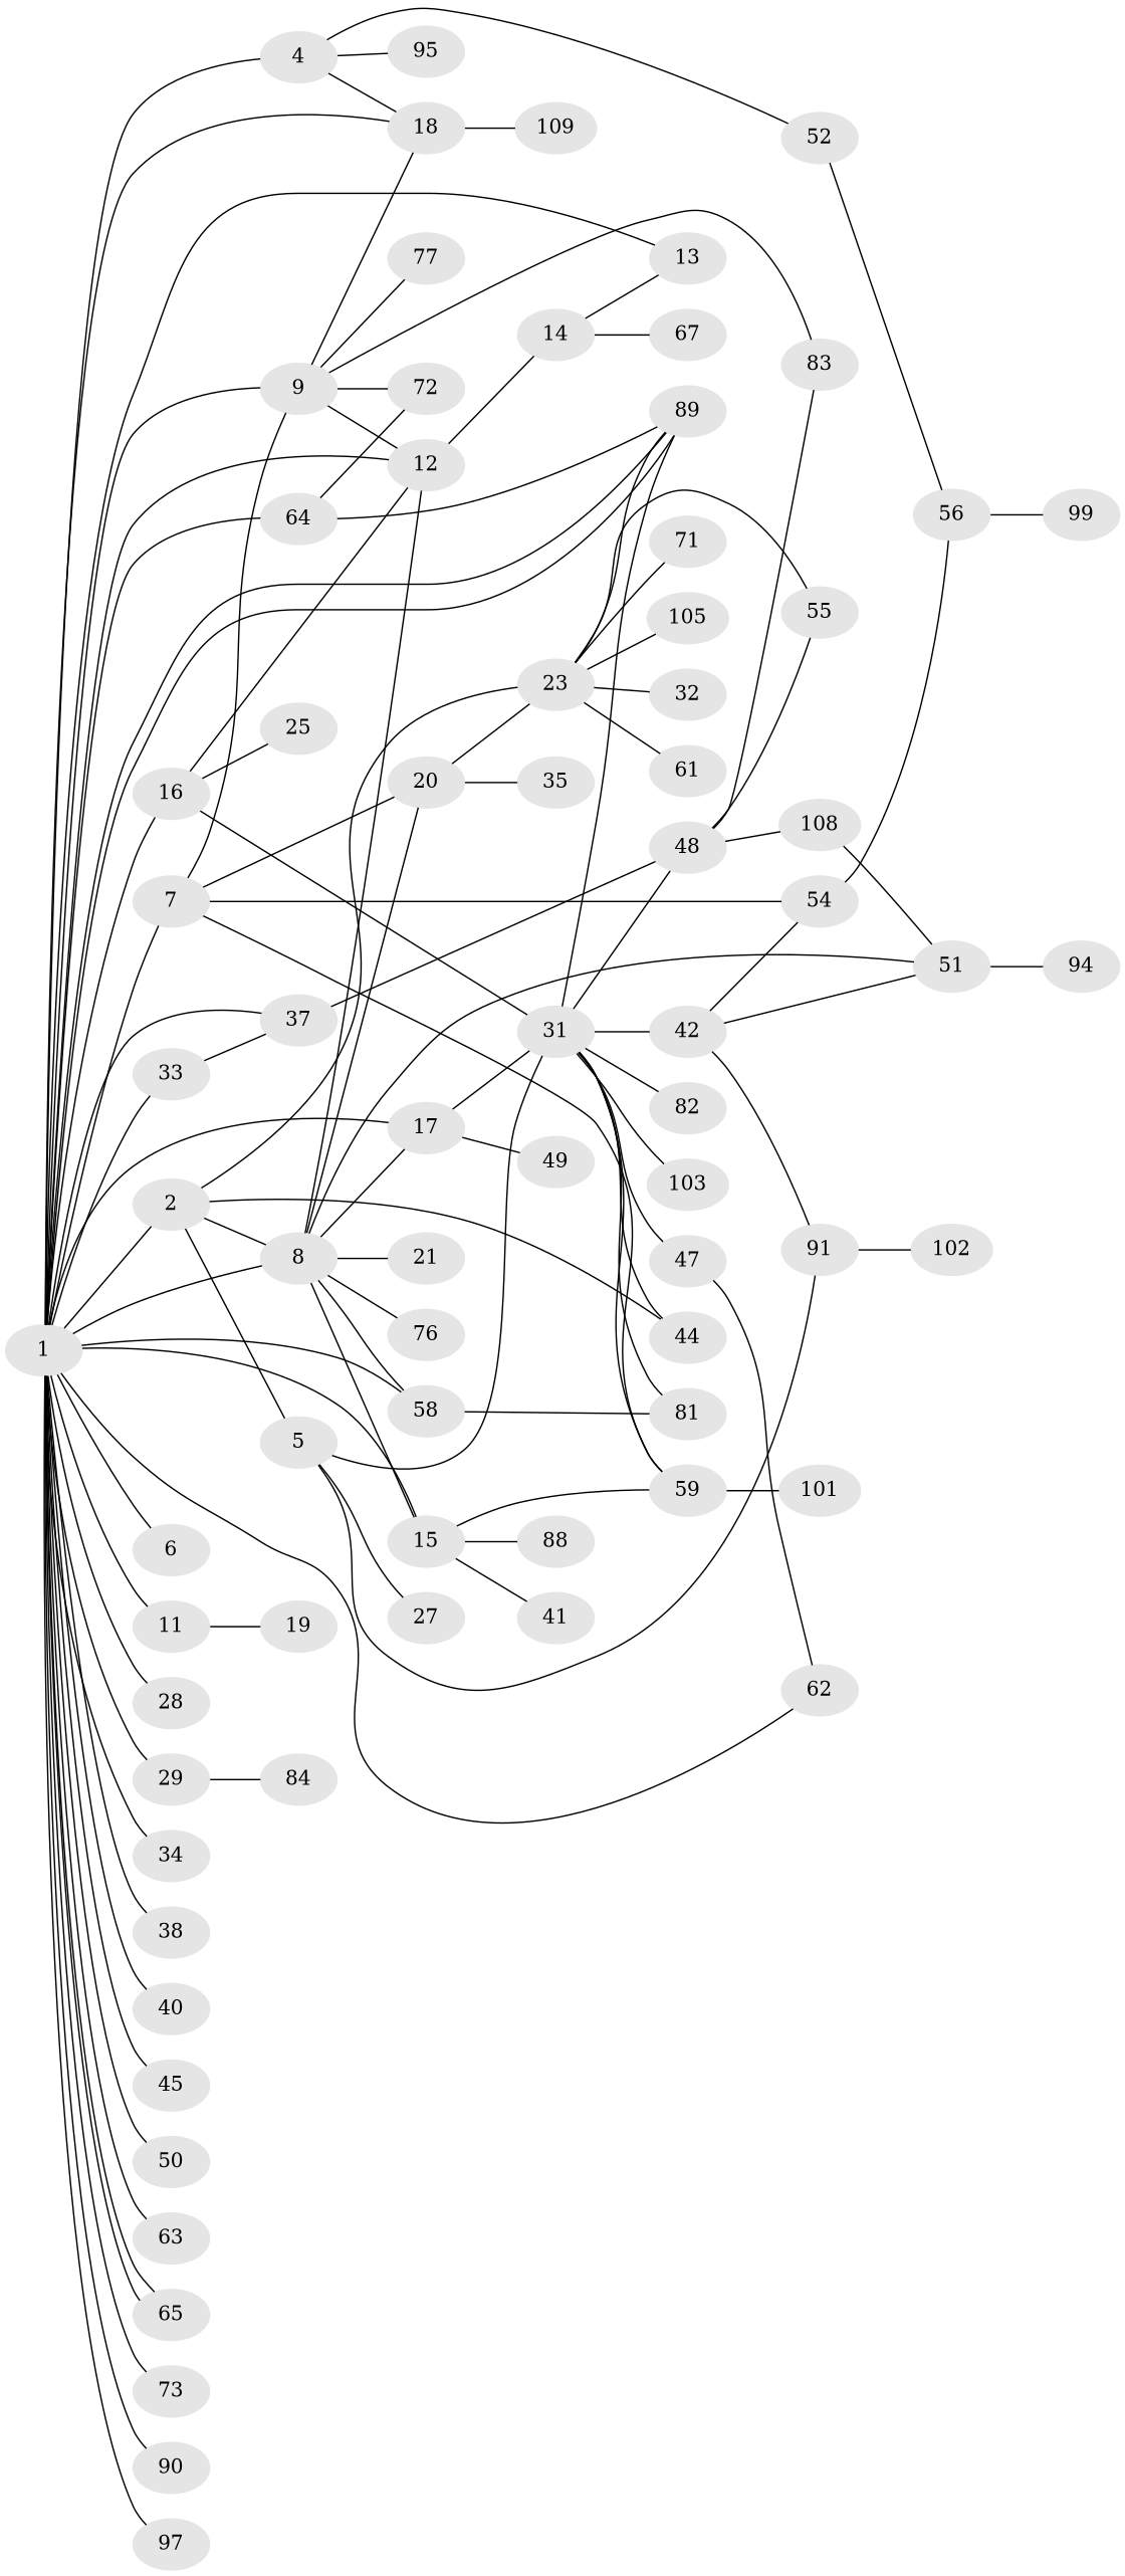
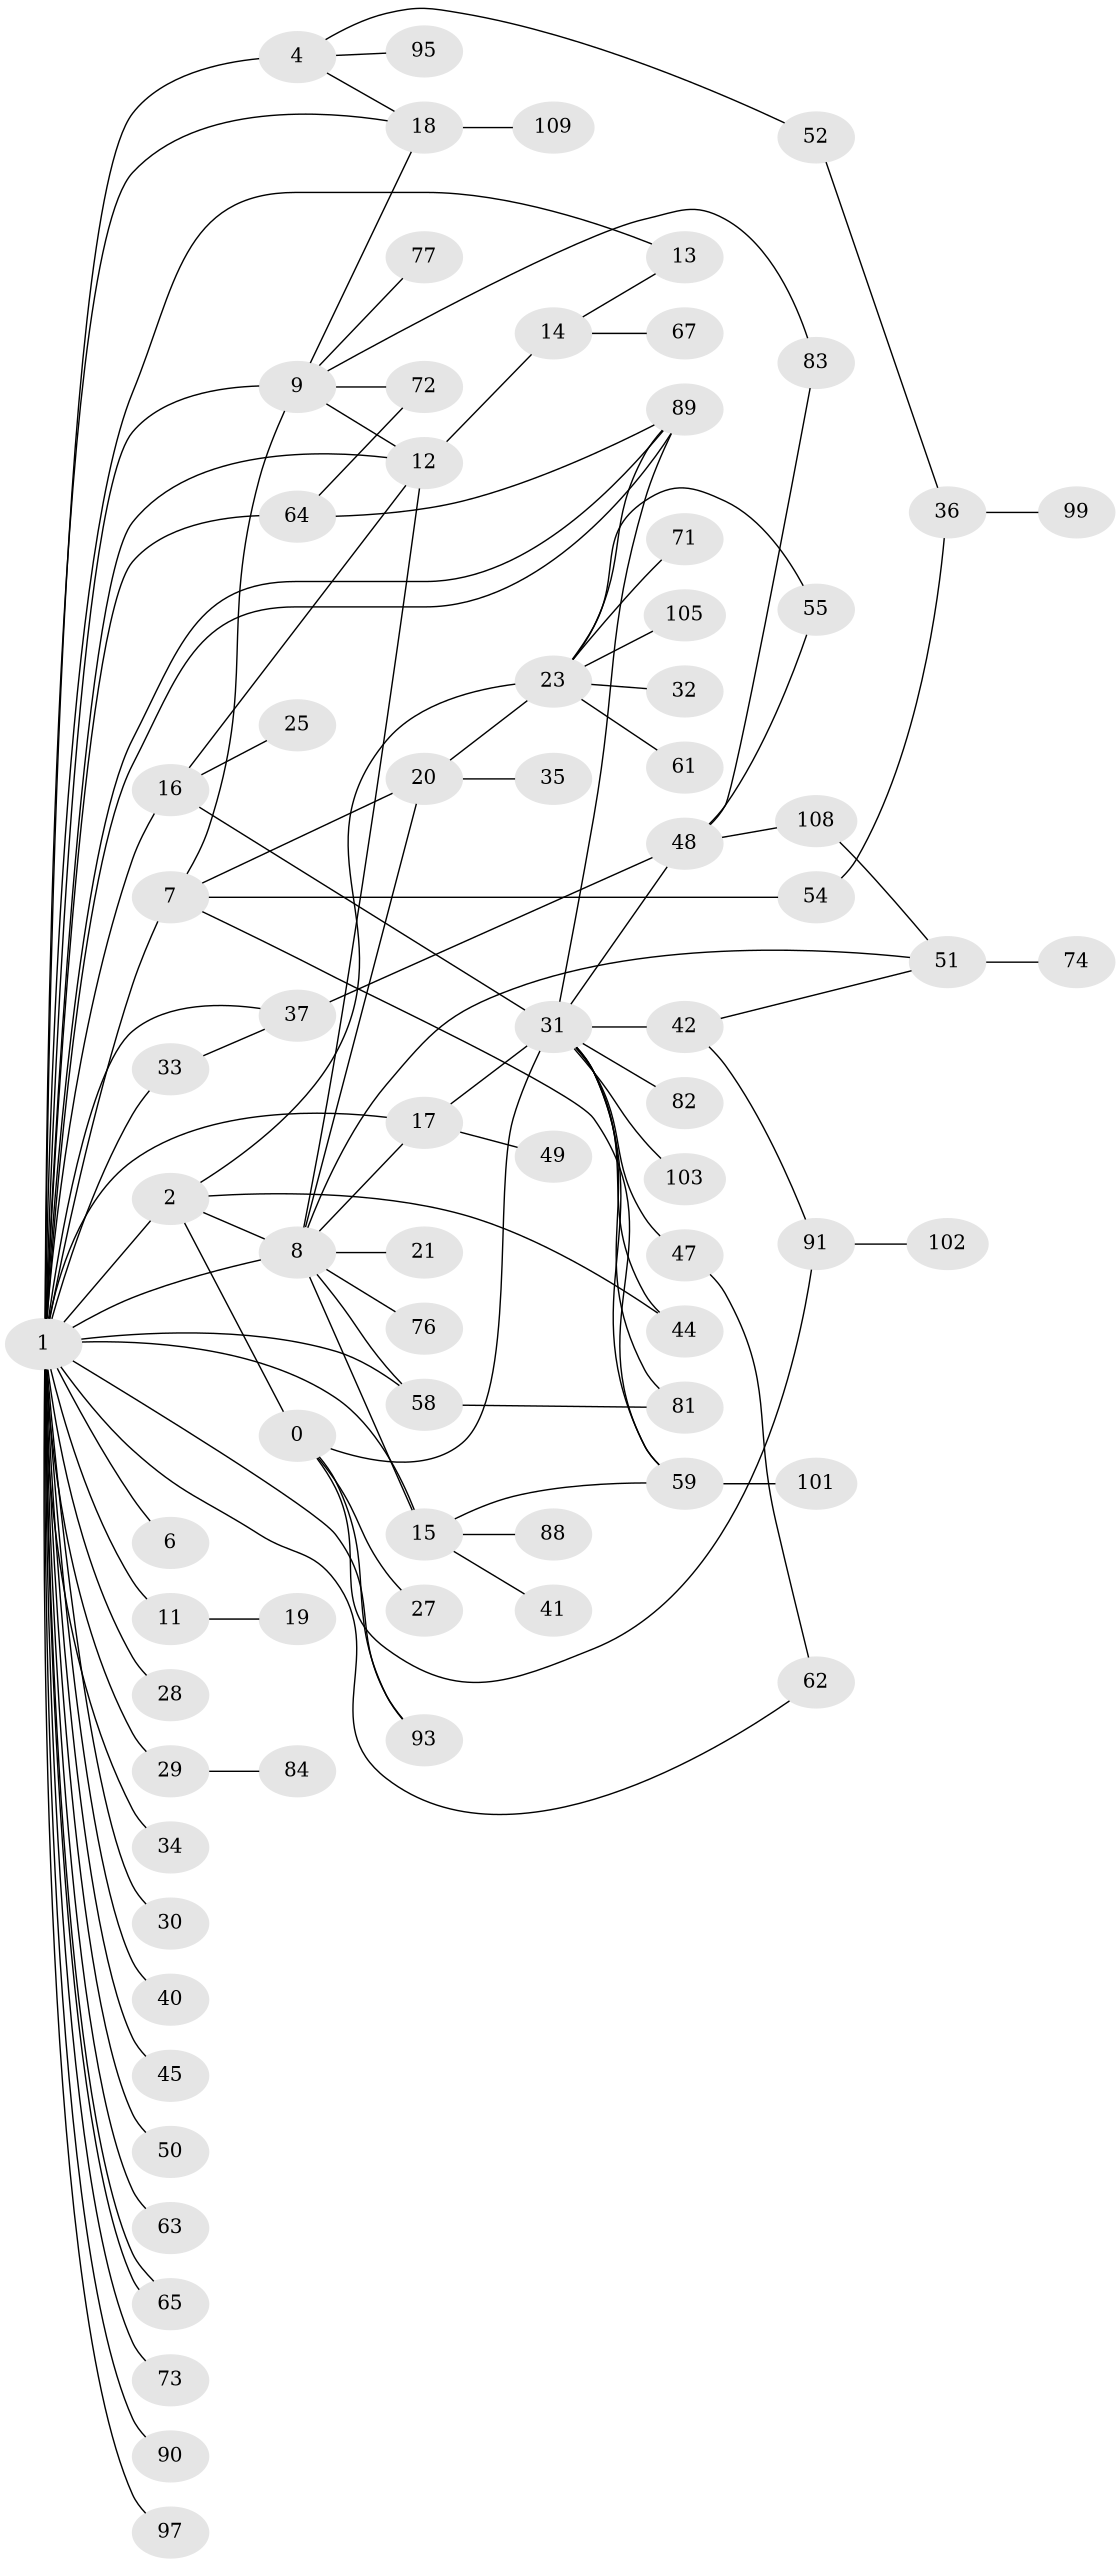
  graph {
    rankdir=LR
    node [color=gray90 style=filled]
    1 [super="+3"]
    2 [super="+87"]
    4 [super="+26"]
    6 [super="+69"]
    7
    8 [super="+80"]
    9 [super="+82"]
    n8 [label=16 super="+104"]
    11
    12 [super="+107"]
    13
    15 [super="+84"]
    17 [super="+36"]
    18
    28
    29
    33
    34
    37
-   38
+   38 [label=30]
    40 [super="+46"]
    45
    50
    58 [super="+79"]
    62
    63
    64 [super="+96"]
    65
    73
    89
    90
+   93
    97
-   5 [super="+16"]
+   5 [super="+16" label=0]
    23 [super="+39"]
    44
    n37 [label=52]
    95
    20 [super="+78"]
    54 [super="+100"]
    59 [super="+75"]
    21
    51 [super="+66"]
    76
    72
    77
    83
    31 [super="+57"]
    25 [super="+86"]
    19 [super="+30"]
    14 [super="+22"]
    41
    88
    49
    109
    n56 [label=84]
    48 [super="+52"]
    42 [super="+92"]
    91
    81
    27
    32
    55 [super="+98"]
    61 [super="+68"]
    71
    105
-   56 [super="+60"]
+   56 [super="+60" label=36]
    47
    n69 [label=82]
    103
    102
    35
    101
-   74 [super="+106" label=94]
+   74 [super="+106"]
    108
    67
    99
    1 -- 2 [weight=2]
    1 -- 4
    1 -- 6
    1 -- 7
    1 -- 8
    1 -- 9 [weight=2]
    1 -- n8 [weight=2]
    1 -- 11
    1 -- 12
    1 -- 13
    1 -- 15
    1 -- 17
    1 -- 18
    1 -- 28
    1 -- 29
    1 -- 33
    1 -- 34
    1 -- 37
    1 -- 38
    1 -- 40 [weight=2]
    1 -- 45
    1 -- 50
    1 -- 58
    1 -- 62
    1 -- 63
    1 -- 64
    1 -- 65
    1 -- 65
    1 -- 73
    1 -- 89
    1 -- 89
    1 -- 90
+   1 -- 93
    1 -- 97
    2 -- 8
    2 -- 5
    2 -- 23
    2 -- 44
    4 -- 18
    4 -- n37
    4 -- 95
    7 -- 9
    7 -- 20
    7 -- 54
    7 -- 59
    8 -- 12
    8 -- 15
    8 -- 17
    8 -- 58
    8 -- 20
    8 -- 21
    8 -- 51
    8 -- 76
    9 -- 12
    9 -- 18
    9 -- 72
    9 -- 77
    9 -- 83
    n8 -- 12
    n8 -- 31
    n8 -- 25
    11 -- 19
    12 -- 14
    15 -- 59
    15 -- 41
    15 -- 88
    17 -- 31
    17 -- 49
    18 -- 109
    29 -- n56
    33 -- 37
    37 -- 48
    58 -- 81
    64 -- 89
    64 -- 72
+   5 -- 93
    5 -- 31
    5 -- 91
    5 -- 27
    23 -- 89
    23 -- 32
    23 -- 55
    23 -- 61
    23 -- 71
    23 -- 105
    n37 -- 56
    20 -- 23
    20 -- 35
    54 -- 56
    59 -- 101
    51 -- 74
    31 -- 89
    31 -- 44
    31 -- 59
    31 -- 48
    31 -- 42
    31 -- 81
    31 -- 47
    31 -- n69
    31 -- 103
    14 -- 13
    14 -- 67
    48 -- 83
    48 -- 55
    48 -- 108
-   42 -- 54
    42 -- 51
    42 -- 91
    91 -- 102
    56 -- 99
    47 -- 62
    108 -- 51
  }
